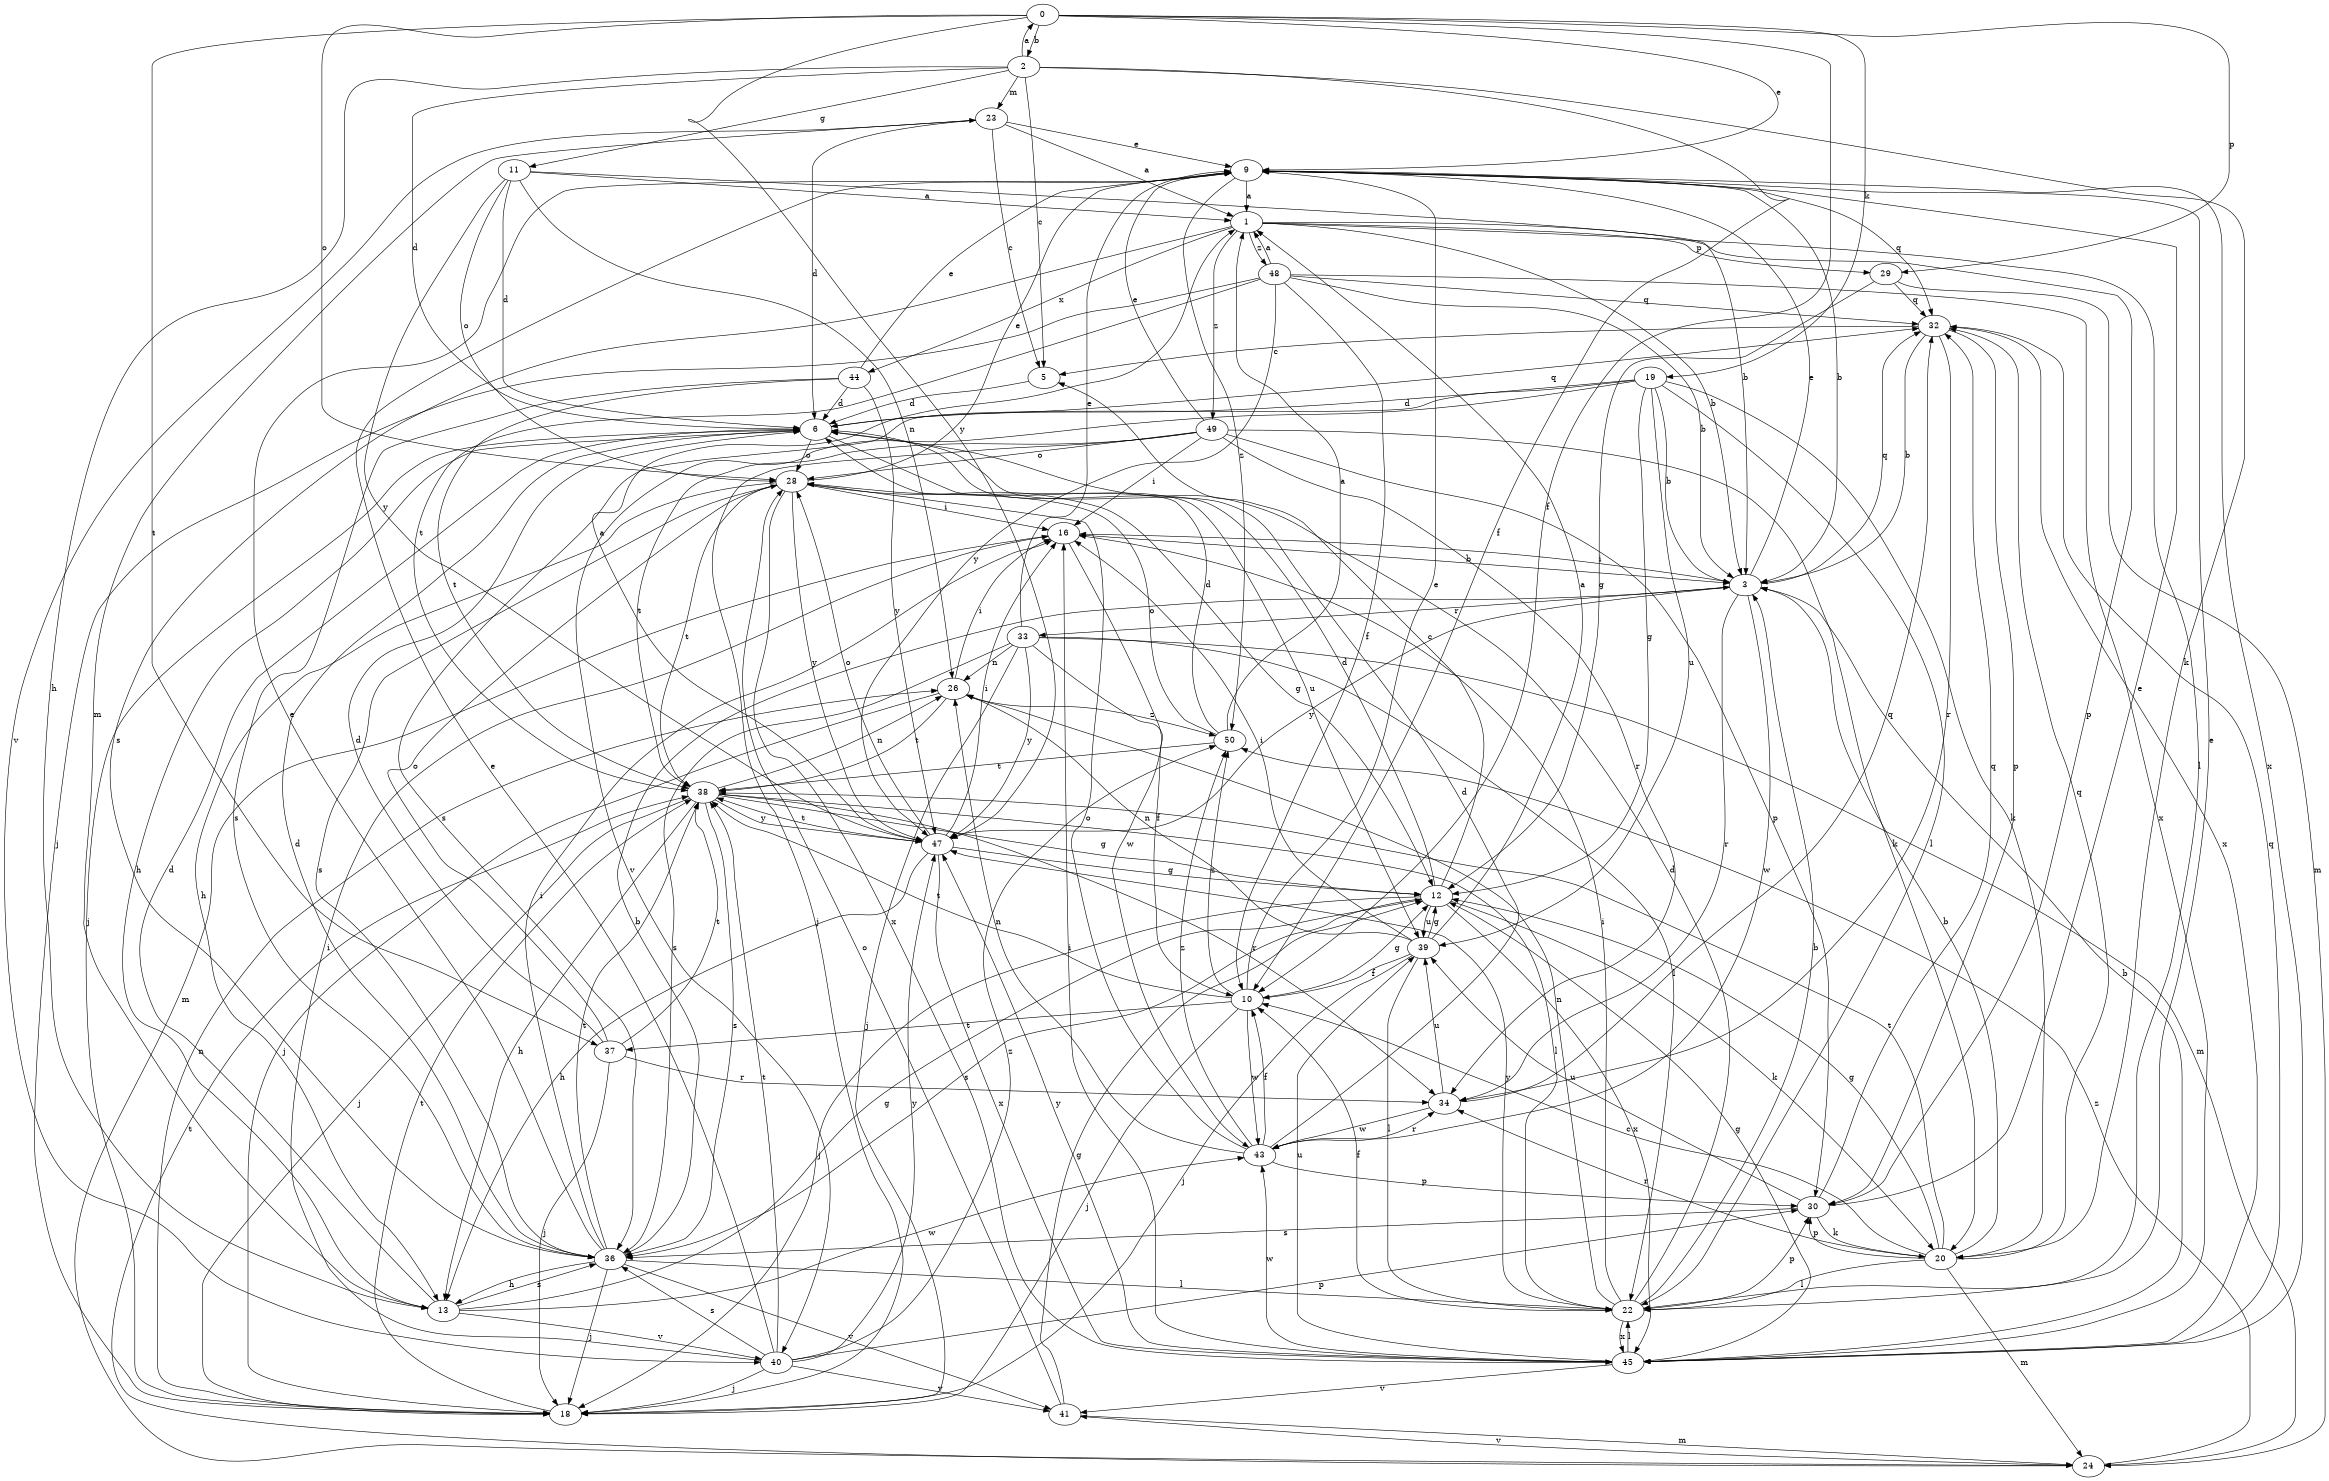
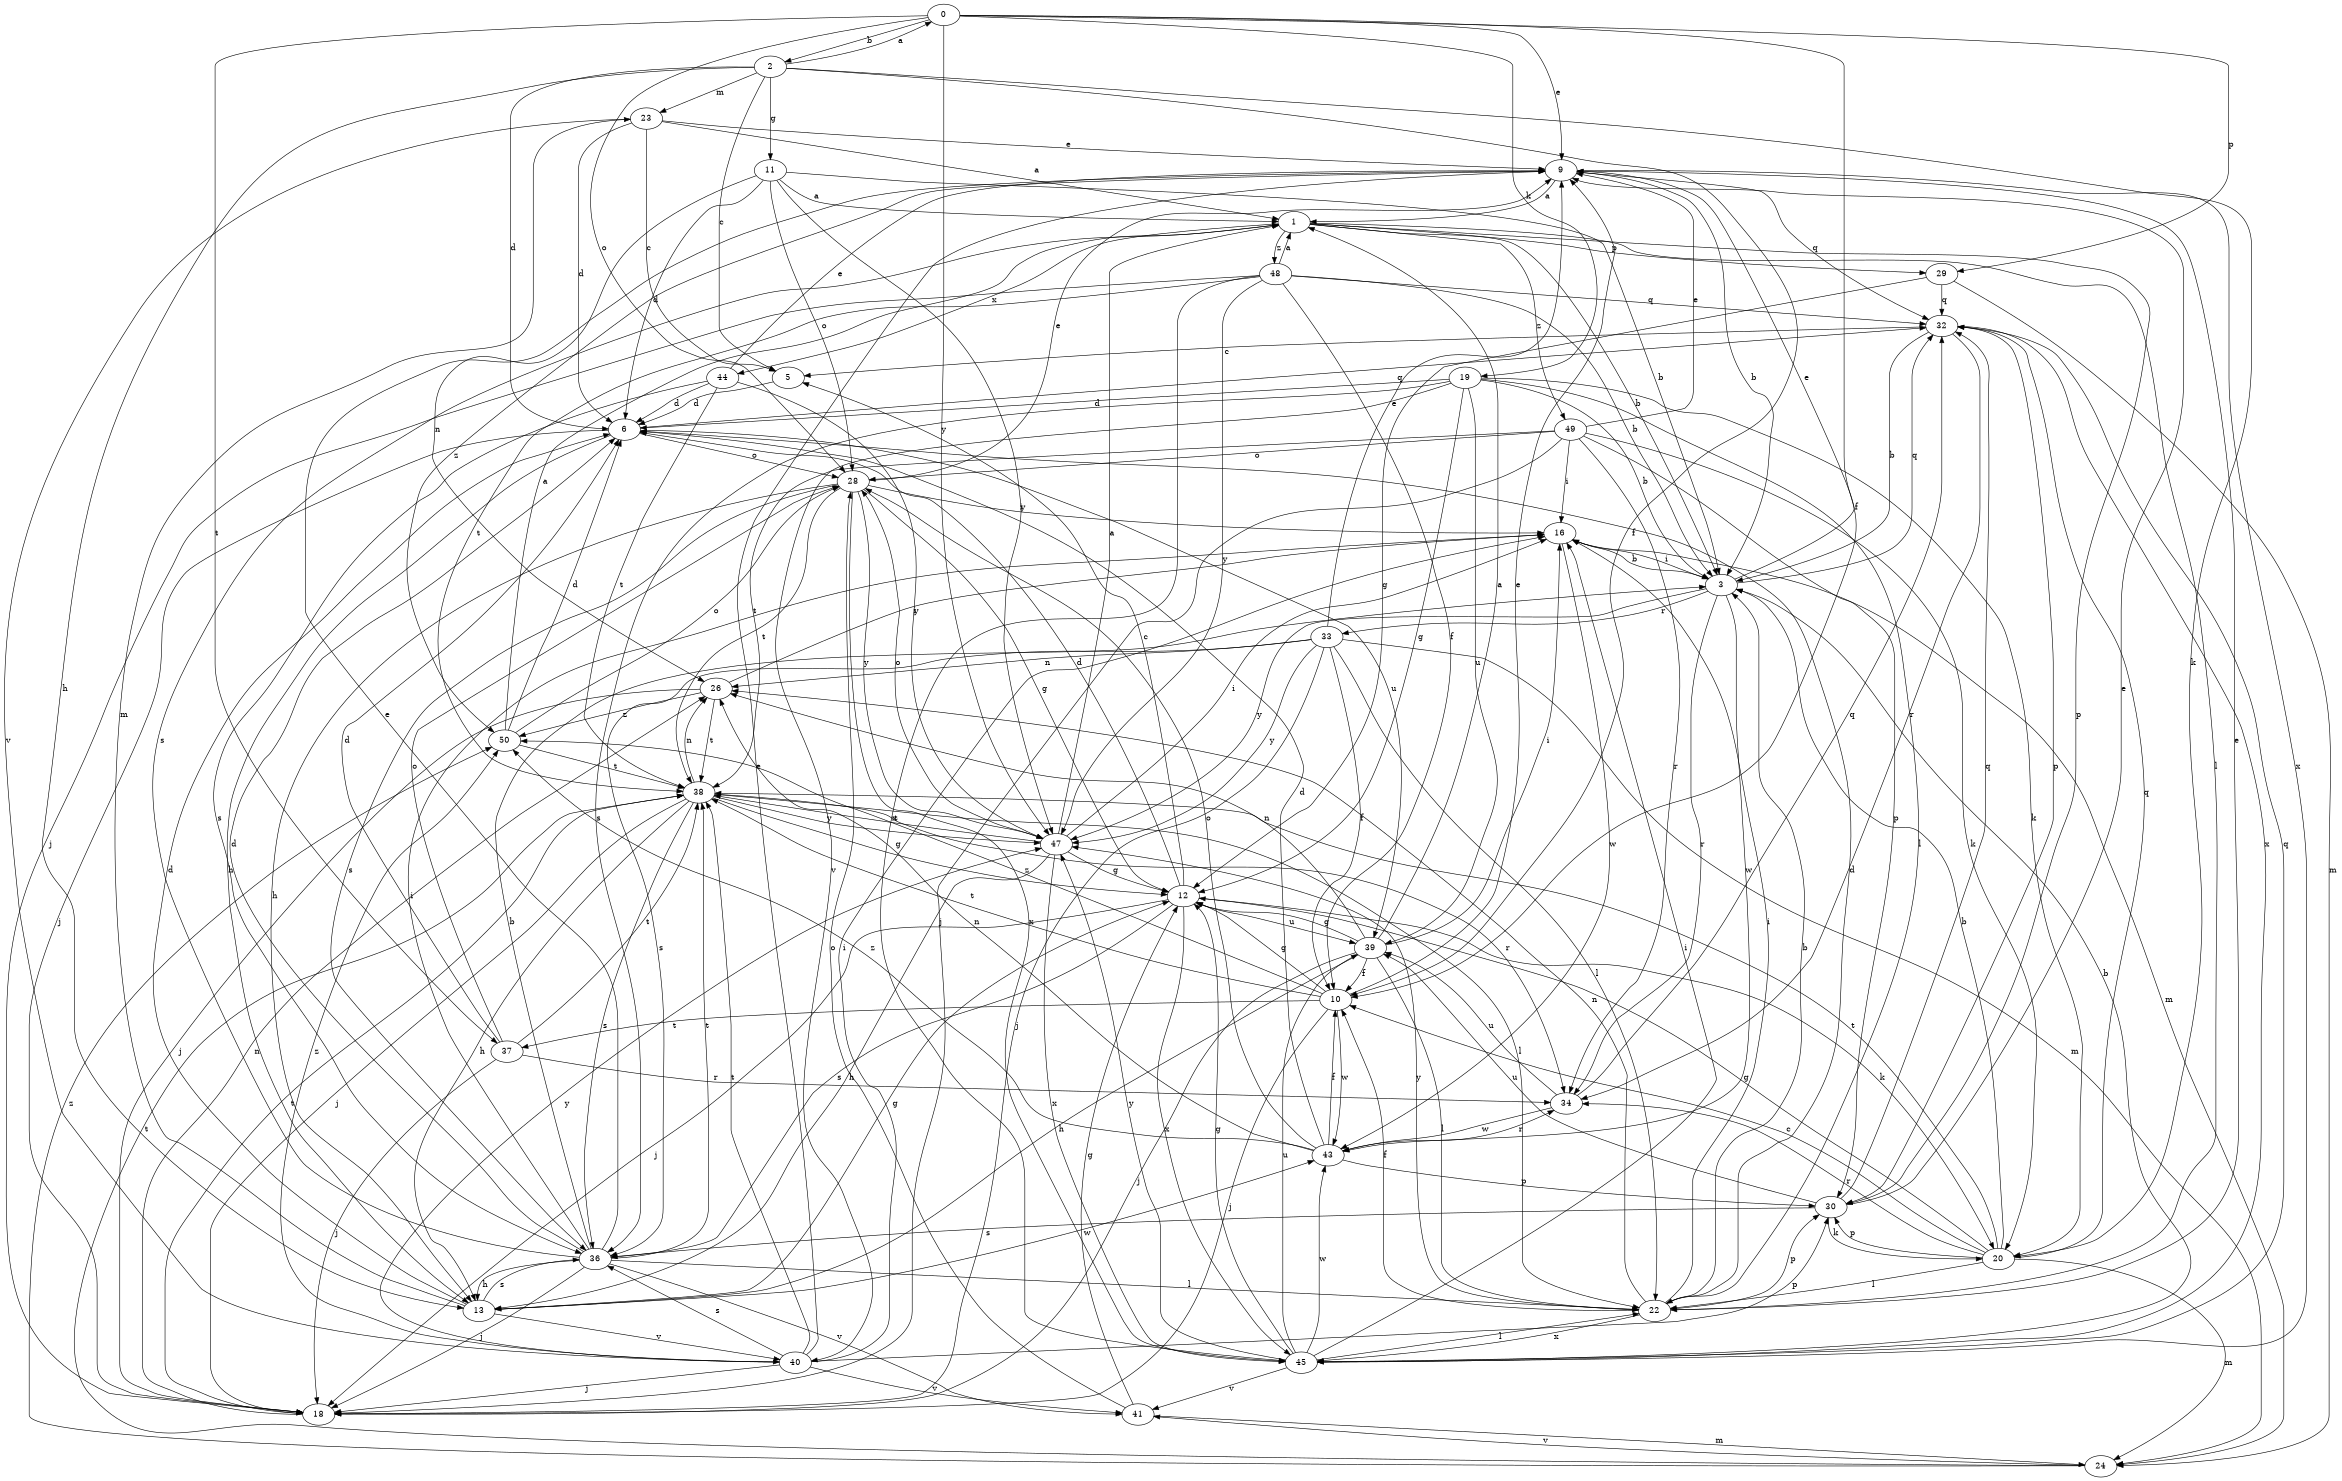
  strict digraph {
    0
    2
    9
    10
    19
    28
    29
    37
    47
    5
    6
    11
    13
    20
    23
    1
    3
    32
    45
    50
    43
    18
    12
    38
    22
    36
    39
    40
    16
    24
    34
    30
    44
    48
    49
    33
    26
    41
    0 -> 2 [label=b]
    0 -> 9 [label=e]
    0 -> 10 [label=f]
    0 -> 19 [label=k]
    0 -> 28 [label=o]
    0 -> 29 [label=p]
    0 -> 37 [label=t]
    0 -> 47 [label=y]
    2 -> 0 [label=a]
    2 -> 10 [label=f]
    2 -> 5 [label=c]
    2 -> 6 [label=d]
    2 -> 11 [label=g]
    2 -> 13 [label=h]
    2 -> 20 [label=k]
    2 -> 23 [label=m]
    9 -> 1 [label=a]
    9 -> 3 [label=b]
    9 -> 32 [label=q]
    9 -> 45 [label=x]
    9 -> 50 [label=z]
    10 -> 9 [label=e]
    10 -> 37 [label=t]
    10 -> 50 [label=z]
    10 -> 43 [label=w]
    10 -> 18 [label=j]
    10 -> 12 [label=g]
    10 -> 38 [label=t]
    19 -> 6 [label=d]
    19 -> 20 [label=k]
    19 -> 3 [label=b]
    19 -> 12 [label=g]
    19 -> 22 [label=l]
    19 -> 36 [label=s]
    19 -> 39 [label=u]
    19 -> 40 [label=v]
    28 -> 9 [label=e]
    28 -> 47 [label=y]
    28 -> 13 [label=h]
    28 -> 45 [label=x]
    28 -> 12 [label=g]
    28 -> 38 [label=t]
    28 -> 36 [label=s]
    28 -> 16 [label=i]
    29 -> 32 [label=q]
    29 -> 12 [label=g]
    29 -> 24 [label=m]
    37 -> 28 [label=o]
    37 -> 6 [label=d]
    37 -> 18 [label=j]
    37 -> 38 [label=t]
    37 -> 34 [label=r]
    47 -> 28 [label=o]
    47 -> 13 [label=h]
    47 -> 1 [label=a]
    47 -> 45 [label=x]
    47 -> 12 [label=g]
    47 -> 38 [label=t]
    47 -> 16 [label=i]
    5 -> 6 [label=d]
    6 -> 28 [label=o]
    6 -> 13 [label=h]
    6 -> 32 [label=q]
    6 -> 18 [label=j]
    6 -> 39 [label=u]
    11 -> 28 [label=o]
    11 -> 47 [label=y]
    11 -> 6 [label=d]
    11 -> 1 [label=a]
    11 -> 3 [label=b]
    11 -> 26 [label=n]
    13 -> 6 [label=d]
    13 -> 23 [label=m]
    13 -> 43 [label=w]
    13 -> 12 [label=g]
    13 -> 36 [label=s]
    13 -> 40 [label=v]
    20 -> 10 [label=c]
    20 -> 3 [label=b]
    20 -> 32 [label=q]
    20 -> 12 [label=g]
    20 -> 38 [label=t]
    20 -> 22 [label=l]
    20 -> 24 [label=m]
    20 -> 34 [label=r]
    20 -> 30 [label=p]
    23 -> 9 [label=e]
    23 -> 5 [label=c]
    23 -> 6 [label=d]
    23 -> 1 [label=a]
    23 -> 40 [label=v]
    1 -> 29 [label=p]
    1 -> 3 [label=b]
    1 -> 22 [label=l]
-   1 -> 36 [label=s]
+   36 -> 1 [label=s]
    1 -> 30 [label=p]
    1 -> 44 [label=x]
    1 -> 48 [label=z]
    1 -> 49 [label=z]
    3 -> 9 [label=e]
    3 -> 47 [label=y]
    3 -> 32 [label=q]
    3 -> 43 [label=w]
    3 -> 16 [label=i]
    3 -> 34 [label=r]
    3 -> 33 [label=r]
    32 -> 5 [label=c]
    32 -> 3 [label=b]
    32 -> 45 [label=x]
    32 -> 34 [label=r]
    32 -> 30 [label=p]
    45 -> 47 [label=y]
    45 -> 3 [label=b]
    45 -> 32 [label=q]
    45 -> 43 [label=w]
    45 -> 12 [label=g]
    45 -> 22 [label=l]
    45 -> 39 [label=u]
    45 -> 16 [label=i]
    45 -> 41 [label=v]
    50 -> 28 [label=o]
    50 -> 6 [label=d]
    50 -> 1 [label=a]
    50 -> 38 [label=t]
    43 -> 10 [label=f]
    43 -> 28 [label=o]
    43 -> 6 [label=d]
    43 -> 50 [label=z]
    43 -> 34 [label=r]
    43 -> 30 [label=p]
    43 -> 26 [label=n]
    18 -> 38 [label=t]
    18 -> 26 [label=n]
    12 -> 5 [label=c]
    12 -> 6 [label=d]
    12 -> 20 [label=k]
    12 -> 45 [label=x]
    12 -> 18 [label=j]
    12 -> 36 [label=s]
    12 -> 39 [label=u]
    38 -> 47 [label=y]
    38 -> 13 [label=h]
    38 -> 18 [label=j]
    38 -> 12 [label=g]
    38 -> 22 [label=l]
    38 -> 36 [label=s]
    38 -> 34 [label=r]
    38 -> 26 [label=n]
    22 -> 9 [label=e]
    22 -> 10 [label=f]
    22 -> 47 [label=y]
    22 -> 6 [label=d]
    22 -> 3 [label=b]
    22 -> 45 [label=x]
    22 -> 16 [label=i]
    22 -> 30 [label=p]
    22 -> 26 [label=n]
    36 -> 9 [label=e]
    36 -> 6 [label=d]
    36 -> 13 [label=h]
    36 -> 3 [label=b]
    36 -> 18 [label=j]
    36 -> 38 [label=t]
    36 -> 22 [label=l]
    36 -> 16 [label=i]
    36 -> 41 [label=v]
    39 -> 10 [label=f]
+   39 -> 13 [label=h]
    39 -> 1 [label=a]
    39 -> 18 [label=j]
    39 -> 12 [label=g]
    39 -> 22 [label=l]
    39 -> 16 [label=i]
    39 -> 26 [label=n]
    40 -> 9 [label=e]
    40 -> 47 [label=y]
    40 -> 50 [label=z]
    40 -> 18 [label=j]
    40 -> 38 [label=t]
    40 -> 36 [label=s]
    40 -> 16 [label=i]
    40 -> 30 [label=p]
    40 -> 41 [label=v]
    16 -> 3 [label=b]
    16 -> 43 [label=w]
    16 -> 24 [label=m]
    24 -> 50 [label=z]
    24 -> 38 [label=t]
    24 -> 41 [label=v]
    34 -> 32 [label=q]
    34 -> 43 [label=w]
    34 -> 39 [label=u]
    30 -> 9 [label=e]
    30 -> 20 [label=k]
    30 -> 32 [label=q]
    30 -> 36 [label=s]
    30 -> 39 [label=u]
    44 -> 9 [label=e]
    44 -> 47 [label=y]
    44 -> 6 [label=d]
    44 -> 38 [label=t]
    44 -> 36 [label=s]
    48 -> 10 [label=f]
    48 -> 47 [label=y]
    48 -> 1 [label=a]
    48 -> 3 [label=b]
    48 -> 32 [label=q]
    48 -> 45 [label=x]
    48 -> 18 [label=j]
    48 -> 38 [label=t]
    49 -> 9 [label=e]
    49 -> 28 [label=o]
    49 -> 20 [label=k]
    49 -> 18 [label=j]
    49 -> 38 [label=t]
    49 -> 16 [label=i]
    49 -> 34 [label=r]
    49 -> 30 [label=p]
    33 -> 9 [label=e]
    33 -> 10 [label=f]
    33 -> 47 [label=y]
    33 -> 18 [label=j]
    33 -> 22 [label=l]
    33 -> 36 [label=s]
    33 -> 24 [label=m]
    33 -> 26 [label=n]
    26 -> 50 [label=z]
    26 -> 18 [label=j]
    26 -> 38 [label=t]
    26 -> 16 [label=i]
    41 -> 28 [label=o]
    41 -> 12 [label=g]
    41 -> 24 [label=m]
  }
